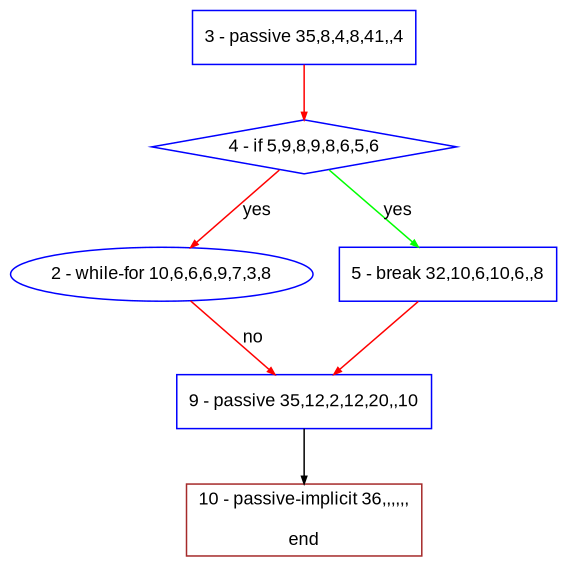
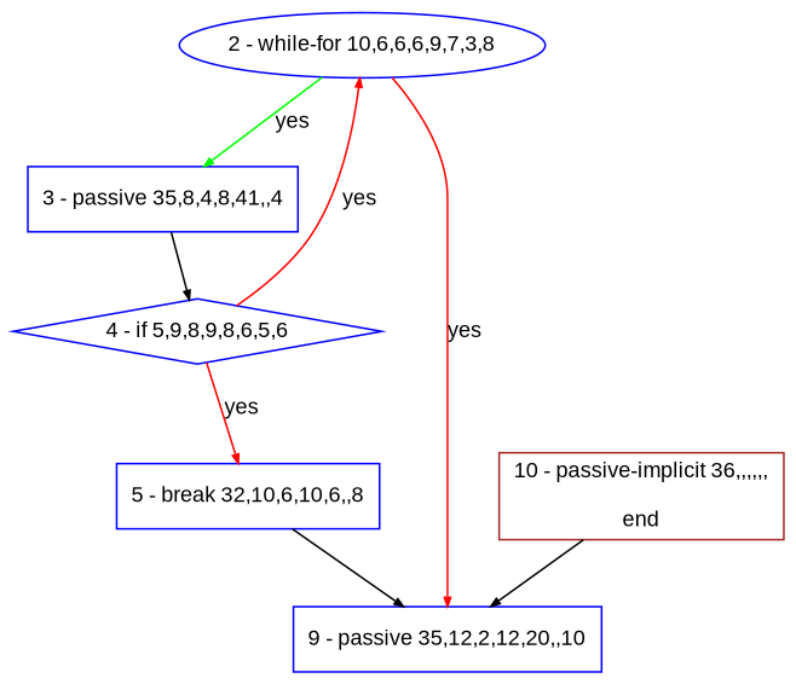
  digraph {
    bgcolor=white
    compound=true
    fillcolor="#FFFFCC"
    fontname="Liberation Sans"
    fontsize=12
    pack=true
    packmode=clust
    style="rounded,filled"
    node [color="#0000ff" compound=true fillcolor="#ffffff" fixedsize=false fontname="Liberation Sans" fontsize=12 node_initialized=no shape=box style=filled]
    edge [arrowhead=normal arrowsize=0.5 arrowtail=none color="#000000" compound=true dir=forward fontcolor=black fontname="Liberation Sans" fontsize=12]
    n1 [label="2 - while-for 10,6,6,6,9,7,3,8" shape=oval]
    n2 [label="3 - passive 35,8,4,8,41,,4"]
    n3 [label="9 - passive 35,12,2,12,20,,10"]
    n4 [label="4 - if 5,9,8,9,8,6,5,6" shape=diamond]
    n5 [color="#a52a2a" label="10 - passive-implicit 36,,,,,,\n\nend"]
    n6 [label="5 - break 32,10,6,10,6,,8"]
-   n1 -> n3 [color="#ff0000" label=no]
-   n2 -> n4 [color="#ff0000"]
-   n3 -> n5
+   n1 -> n2 [color="#00ff00" label=yes]
+   n1 -> n3 [color="#ff0000" label=yes]
+   n2 -> n4
+   n5 -> n3
    n4 -> n1 [color="#ff0000" label=yes]
-   n4 -> n6 [color="#00ff00" label=yes]
-   n6 -> n3 [color="#ff0000"]
+   n4 -> n6 [color="#ff0000" label=yes]
+   n6 -> n3
  }
